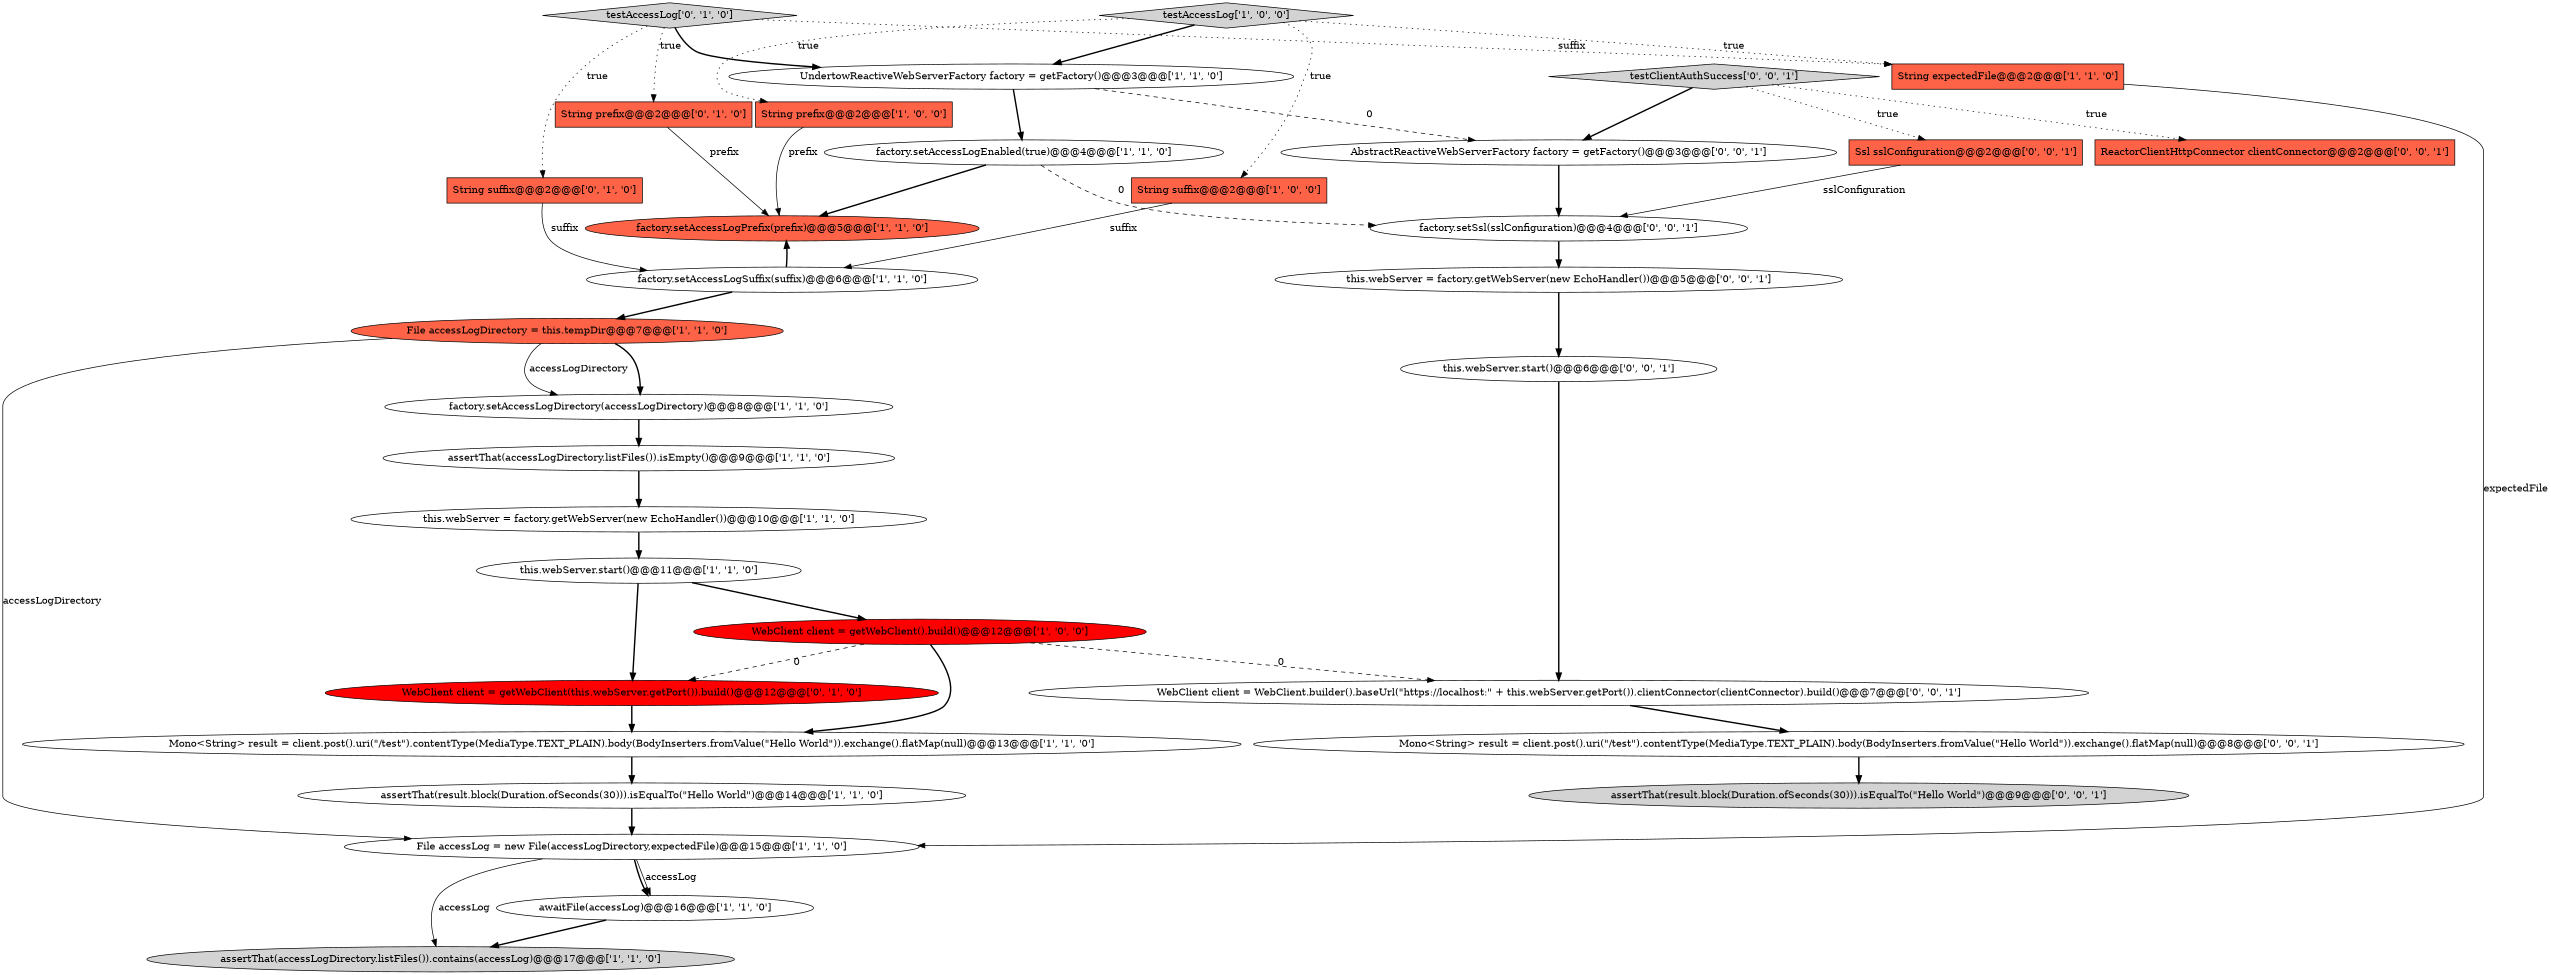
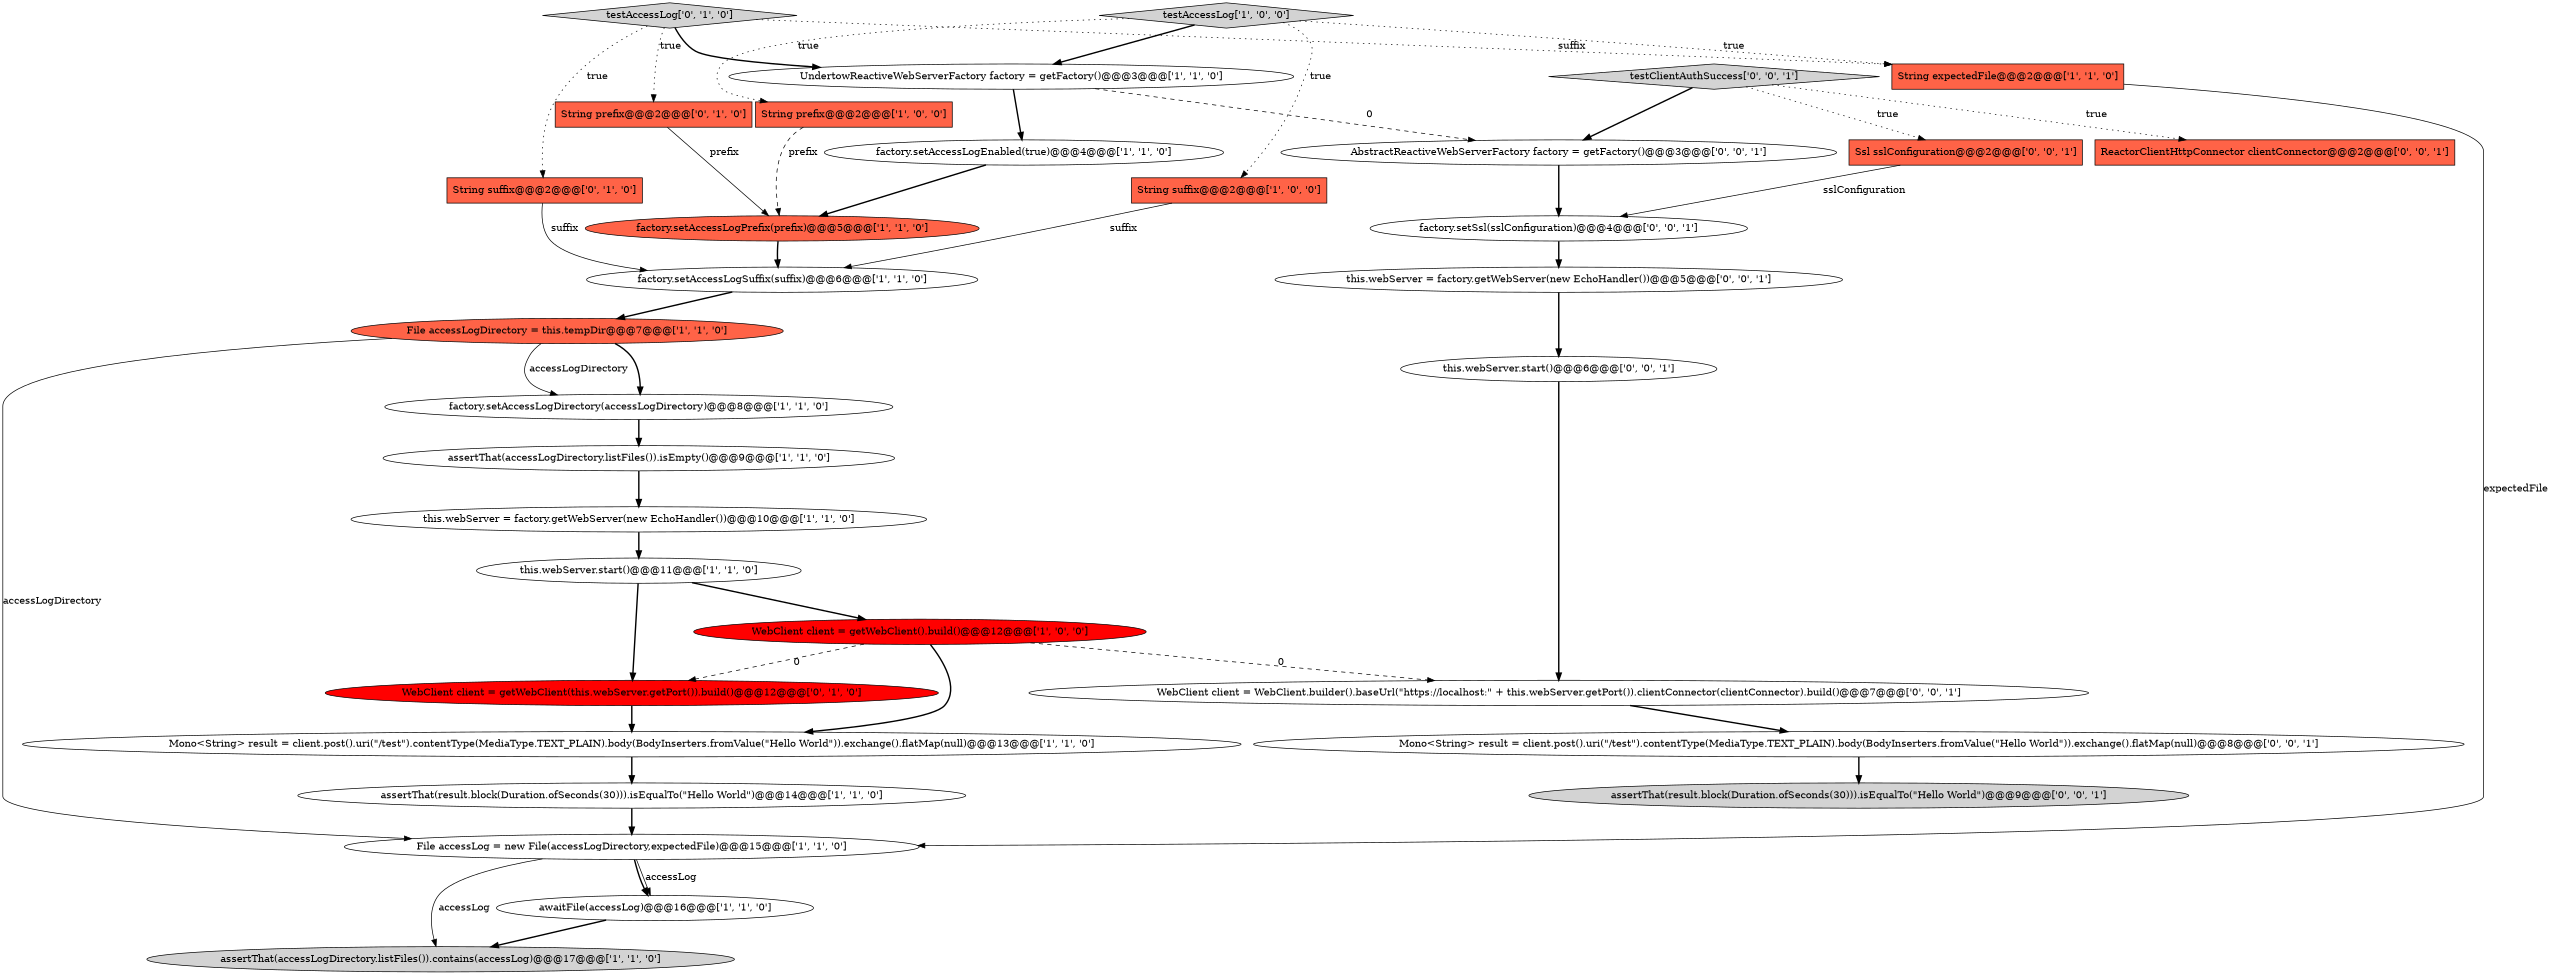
  digraph {
    node [fillcolor=white shape=ellipse style=filled]
    edge [style=bold]
    n1 [label="Mono<String> result = client.post().uri(\"/test\").contentType(MediaType.TEXT_PLAIN).body(BodyInserters.fromValue(\"Hello World\")).exchange().flatMap(null)@@@13@@@['1', '1', '0']"]
    n2 [label="assertThat(result.block(Duration.ofSeconds(30))).isEqualTo(\"Hello World\")@@@14@@@['1', '1', '0']"]
    n3 [label="File accessLog = new File(accessLogDirectory,expectedFile)@@@15@@@['1', '1', '0']"]
    n4 [fillcolor=lightgray label="assertThat(result.block(Duration.ofSeconds(30))).isEqualTo(\"Hello World\")@@@9@@@['0', '0', '1']"]
    n5 [fillcolor=lightgray label="assertThat(accessLogDirectory.listFiles()).contains(accessLog)@@@17@@@['1', '1', '0']"]
    n6 [label="factory.setAccessLogEnabled(true)@@@4@@@['1', '1', '0']"]
    n7 [label="factory.setSsl(sslConfiguration)@@@4@@@['0', '0', '1']"]
    n8 [fillcolor=tomato label="factory.setAccessLogPrefix(prefix)@@@5@@@['1', '1', '0']"]
    n9 [label="this.webServer = factory.getWebServer(new EchoHandler())@@@5@@@['0', '0', '1']"]
    n10 [label="factory.setAccessLogSuffix(suffix)@@@6@@@['1', '1', '0']"]
    n11 [label="Mono<String> result = client.post().uri(\"/test\").contentType(MediaType.TEXT_PLAIN).body(BodyInserters.fromValue(\"Hello World\")).exchange().flatMap(null)@@@8@@@['0', '0', '1']"]
    n12 [label="awaitFile(accessLog)@@@16@@@['1', '1', '0']"]
    n13 [fillcolor=red label="WebClient client = getWebClient(this.webServer.getPort()).build()@@@12@@@['0', '1', '0']"]
    n14 [fillcolor=lightgray label="testAccessLog['0', '1', '0']" shape=diamond]
    n15 [fillcolor=tomato label="String expectedFile@@@2@@@['1', '1', '0']" shape=box]
    n16 [label="UndertowReactiveWebServerFactory factory = getFactory()@@@3@@@['1', '1', '0']"]
    n17 [fillcolor=tomato label="String suffix@@@2@@@['0', '1', '0']" shape=box]
    n18 [fillcolor=tomato label="String prefix@@@2@@@['0', '1', '0']" shape=box]
    n19 [label="AbstractReactiveWebServerFactory factory = getFactory()@@@3@@@['0', '0', '1']"]
    n20 [fillcolor=red label="WebClient client = getWebClient().build()@@@12@@@['1', '0', '0']"]
    n21 [label="WebClient client = WebClient.builder().baseUrl(\"https://localhost:\" + this.webServer.getPort()).clientConnector(clientConnector).build()@@@7@@@['0', '0', '1']"]
    n22 [fillcolor=lightgray label="testClientAuthSuccess['0', '0', '1']" shape=diamond]
    n23 [fillcolor=tomato label="Ssl sslConfiguration@@@2@@@['0', '0', '1']" shape=box]
    n24 [fillcolor=tomato label="ReactorClientHttpConnector clientConnector@@@2@@@['0', '0', '1']" shape=box]
    n25 [label="this.webServer = factory.getWebServer(new EchoHandler())@@@10@@@['1', '1', '0']"]
    n26 [label="this.webServer.start()@@@11@@@['1', '1', '0']"]
    n27 [fillcolor=lightgray label="testAccessLog['1', '0', '0']" shape=diamond]
    n28 [fillcolor=tomato label="String prefix@@@2@@@['1', '0', '0']" shape=box]
    n29 [fillcolor=tomato label="String suffix@@@2@@@['1', '0', '0']" shape=box]
    n30 [fillcolor=tomato label="File accessLogDirectory = this.tempDir@@@7@@@['1', '1', '0']"]
    n31 [label="factory.setAccessLogDirectory(accessLogDirectory)@@@8@@@['1', '1', '0']"]
    n32 [label="this.webServer.start()@@@6@@@['0', '0', '1']"]
    n33 [label="assertThat(accessLogDirectory.listFiles()).isEmpty()@@@9@@@['1', '1', '0']"]
    n1 -> n2
    n2 -> n3
    n3 -> n5 [label=accessLog style=solid]
    n3 -> n12 [label=accessLog style=solid]
    n3 -> n12
-   n6 -> n7 [label=0 style=dashed]
    n6 -> n8
    n7 -> n9
-   n10 -> n8
+   n8 -> n10
    n9 -> n32
    n10 -> n30
    n11 -> n4
    n12 -> n5
    n13 -> n1
    n14 -> n15 [label=suffix style=dotted]
    n14 -> n16
    n14 -> n17 [label=true style=dotted]
    n14 -> n18 [label=true style=dotted]
    n15 -> n3 [label=expectedFile style=solid]
    n16 -> n6
    n16 -> n19 [label=0 style=dashed]
    n17 -> n10 [label=suffix style=solid]
    n18 -> n8 [label=prefix style=solid]
    n19 -> n7
    n20 -> n1
    n20 -> n13 [label=0 style=dashed]
    n20 -> n21 [label=0 style=dashed]
    n21 -> n11
    n22 -> n19
    n22 -> n23 [label=true style=dotted]
    n22 -> n24 [label=true style=dotted]
    n23 -> n7 [label=sslConfiguration style=solid]
    n25 -> n26
    n26 -> n13
    n26 -> n20
    n27 -> n15 [label=true style=dotted]
    n27 -> n16
    n27 -> n28 [label=true style=dotted]
    n27 -> n29 [label=true style=dotted]
-   n28 -> n8 [label=prefix style=solid]
+   n28 -> n8 [label=prefix style=dashed]
    n29 -> n10 [label=suffix style=solid]
    n30 -> n3 [label=accessLogDirectory style=solid]
    n30 -> n31
    n30 -> n31 [label=accessLogDirectory style=solid]
    n31 -> n33
    n32 -> n21
    n33 -> n25
  }
